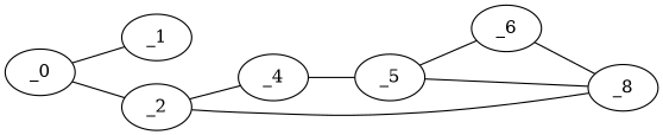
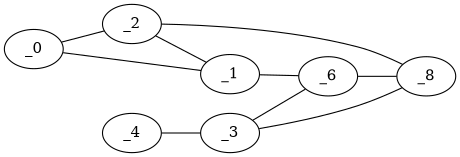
  graph {
    rankdir=LR
    node [x=42]
    edge [valence=1]
    _0 [y=30]
    _1 [y=123]
    _2 [x=63 y=3]
    _6 [x=82 y=99]
    _4 [x=66 y=34]
    _8 [x=89 y=13]
-   _5 [x=67 y=39]
+   _5 [x=67 y=39 label=_3]
    _0 -- _1
    _0 -- _2
-   _2 -- _4 [valence=2]
+   _1 -- _6 [valence=2]
+   _2 -- _1 [valence=2]
    _2 -- _8 [valence=2]
    _6 -- _8
    _4 -- _5 [valence=2]
    _5 -- _6
    _5 -- _8
  }
